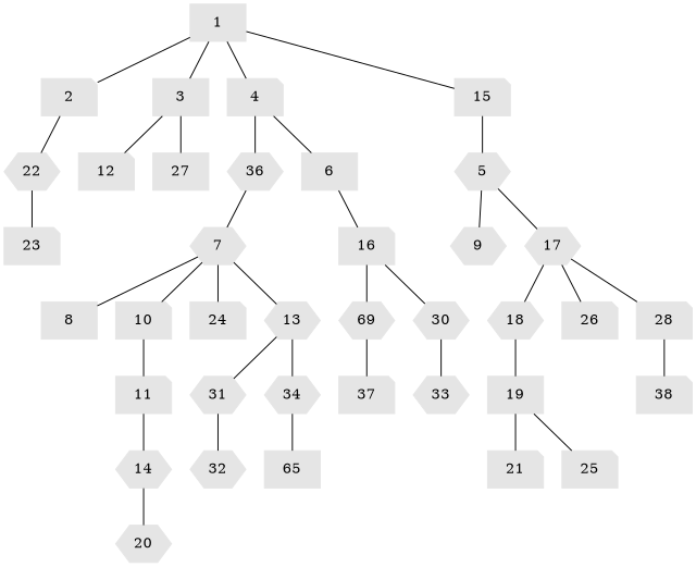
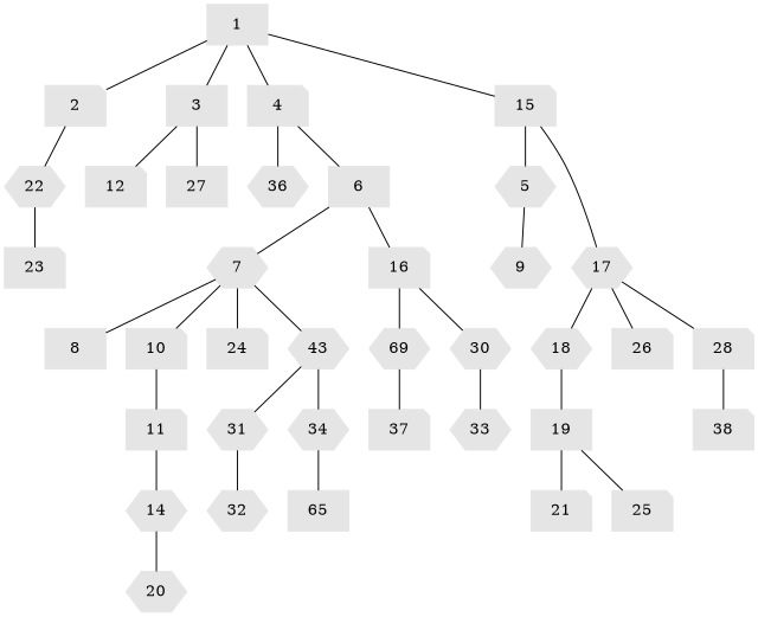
  graph {
    node [color=gray90 shape=hexagon style=filled]
    edge [weight=1.0]
    1 [shape=box]
    2 [shape=note]
    3 [shape=box]
    4 [shape=note]
    15 [shape=note]
    22
    12 [shape=note]
    27 [shape=box]
    6 [shape=box]
    36
    5
    23 [shape=note]
    9
    17
    7
    16 [shape=note]
    18
    26 [shape=note]
    28 [shape=note]
    8 [shape=box]
    10 [shape=note]
    24 [shape=note]
-   13
+   13 [label=43]
    n24 [label=69]
    30
    11 [shape=note]
    14
    31
    34
    20
    32
    n32 [label=65 shape=box]
    37 [shape=note]
    33
    19 [shape=box]
    38 [shape=note]
    21 [shape=note]
    25 [shape=note]
    1 -- 2
    1 -- 3
    1 -- 4
    1 -- 15
    2 -- 22
    3 -- 12
    3 -- 27
    4 -- 6
    4 -- 36
    15 -- 5 [weight=2.0]
    22 -- 23
-   36 -- 7
+   6 -- 7
    6 -- 16
    5 -- 9
-   5 -- 17
+   15 -- 17
    17 -- 18
    17 -- 26
    17 -- 28
    7 -- 8
    7 -- 10
    7 -- 24 [weight=2.0]
    7 -- 13
    16 -- n24
    16 -- 30
    18 -- 19
    28 -- 38
    10 -- 11
    13 -- 31 [weight=2.0]
    13 -- 34
    n24 -- 37
    30 -- 33 [weight=2.0]
    11 -- 14
    14 -- 20
    31 -- 32
    34 -- n32
    19 -- 21 [weight=2.0]
    19 -- 25
  }
